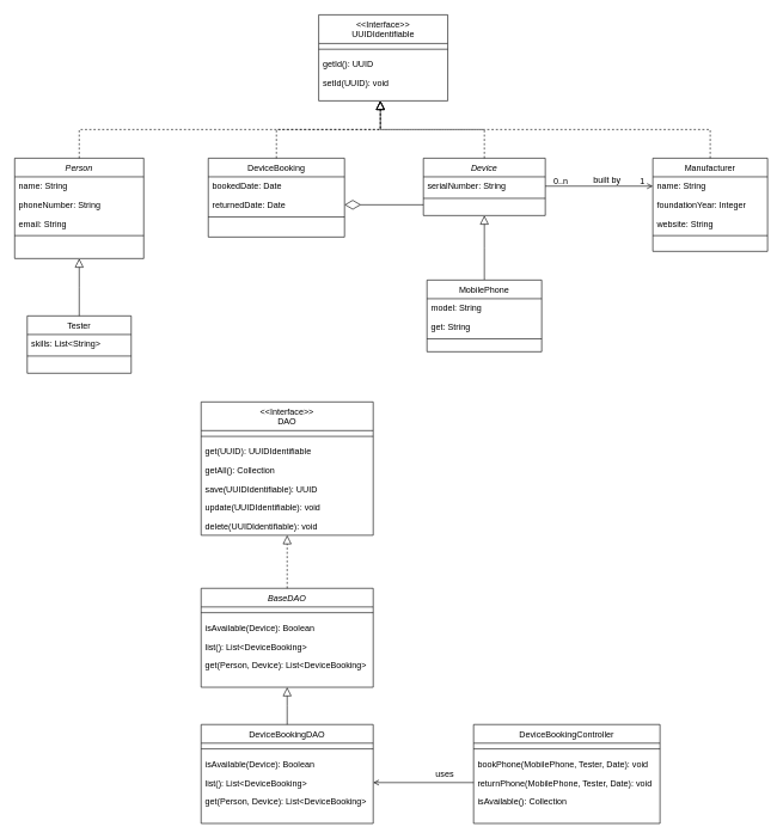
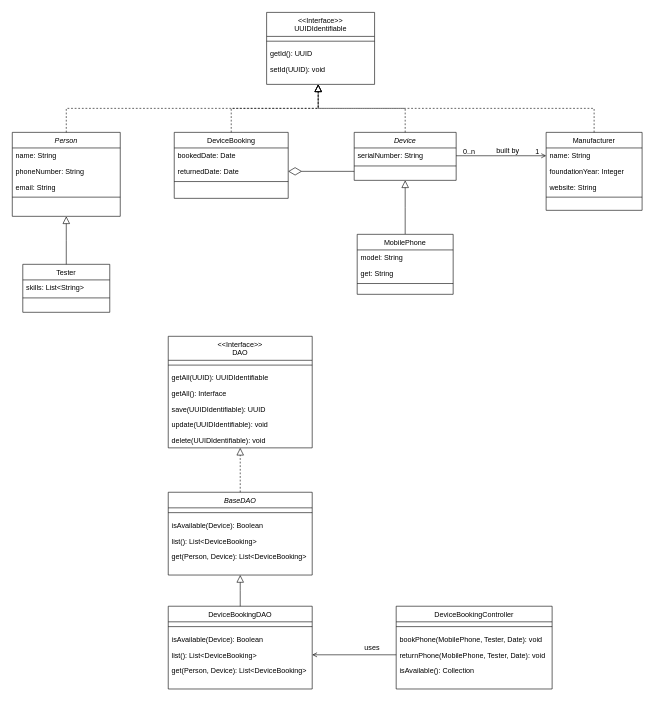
  <mxCell id="0" />
  <mxCell id="1" parent="0" />
  <mxCell id="2" value="Person" style="swimlane;fontStyle=2;align=center;verticalAlign=top;childLayout=stackLayout;horizontal=1;startSize=26;horizontalStack=0;resizeParent=1;resizeLast=0;collapsible=1;marginBottom=0;rounded=0;shadow=0;strokeWidth=1;" parent="1" vertex="1"><mxGeometry x="20" y="220" width="180" height="140" as="geometry"><mxRectangle x="230" y="140" width="160" height="26" as="alternateBounds" /></mxGeometry></mxCell>
  <mxCell id="3" value="name: String" style="text;align=left;verticalAlign=top;spacingLeft=4;spacingRight=4;overflow=hidden;rotatable=0;points=[[0,0.5],[1,0.5]];portConstraint=eastwest;fontStyle=0" parent="2" vertex="1"><mxGeometry y="26" width="180" height="26" as="geometry" /></mxCell>
  <mxCell id="4" value="phoneNumber: String" style="text;align=left;verticalAlign=top;spacingLeft=4;spacingRight=4;overflow=hidden;rotatable=0;points=[[0,0.5],[1,0.5]];portConstraint=eastwest;rounded=0;shadow=0;html=0;" parent="2" vertex="1"><mxGeometry y="52" width="180" height="26" as="geometry" /></mxCell>
  <mxCell id="5" value="email: String" style="text;align=left;verticalAlign=top;spacingLeft=4;spacingRight=4;overflow=hidden;rotatable=0;points=[[0,0.5],[1,0.5]];portConstraint=eastwest;rounded=0;shadow=0;html=0;" parent="2" vertex="1"><mxGeometry y="78" width="180" height="26" as="geometry" /></mxCell>
  <mxCell id="6" value="" style="line;html=1;strokeWidth=1;align=left;verticalAlign=middle;spacingTop=-1;spacingLeft=3;spacingRight=3;rotatable=0;labelPosition=right;points=[];portConstraint=eastwest;" parent="2" vertex="1"><mxGeometry y="104" width="180" height="8" as="geometry" /></mxCell>
  <mxCell id="7" value="Tester" style="swimlane;fontStyle=0;align=center;verticalAlign=top;childLayout=stackLayout;horizontal=1;startSize=26;horizontalStack=0;resizeParent=1;resizeLast=0;collapsible=1;marginBottom=0;rounded=0;shadow=0;strokeWidth=1;" parent="1" vertex="1"><mxGeometry x="37.5" y="440" width="145" height="80" as="geometry"><mxRectangle x="130" y="380" width="160" height="26" as="alternateBounds" /></mxGeometry></mxCell>
  <mxCell id="8" value="skills: List&lt;String&gt;" style="text;align=left;verticalAlign=top;spacingLeft=4;spacingRight=4;overflow=hidden;rotatable=0;points=[[0,0.5],[1,0.5]];portConstraint=eastwest;" parent="7" vertex="1"><mxGeometry y="26" width="145" height="26" as="geometry" /></mxCell>
  <mxCell id="9" value="" style="line;html=1;strokeWidth=1;align=left;verticalAlign=middle;spacingTop=-1;spacingLeft=3;spacingRight=3;rotatable=0;labelPosition=right;points=[];portConstraint=eastwest;" parent="7" vertex="1"><mxGeometry y="52" width="145" height="8" as="geometry" /></mxCell>
  <mxCell id="10" value="Device" style="swimlane;fontStyle=2;align=center;verticalAlign=top;childLayout=stackLayout;horizontal=1;startSize=26;horizontalStack=0;resizeParent=1;resizeLast=0;collapsible=1;marginBottom=0;rounded=0;shadow=0;strokeWidth=1;" parent="1" vertex="1"><mxGeometry x="590" y="220" width="170" height="80" as="geometry"><mxRectangle x="550" y="140" width="160" height="26" as="alternateBounds" /></mxGeometry></mxCell>
  <mxCell id="11" value="serialNumber: String" style="text;align=left;verticalAlign=top;spacingLeft=4;spacingRight=4;overflow=hidden;rotatable=0;points=[[0,0.5],[1,0.5]];portConstraint=eastwest;" parent="10" vertex="1"><mxGeometry y="26" width="170" height="26" as="geometry" /></mxCell>
  <mxCell id="12" value="" style="line;html=1;strokeWidth=1;align=left;verticalAlign=middle;spacingTop=-1;spacingLeft=3;spacingRight=3;rotatable=0;labelPosition=right;points=[];portConstraint=eastwest;" parent="10" vertex="1"><mxGeometry y="52" width="170" height="8" as="geometry" /></mxCell>
  <mxCell id="13" value="" style="endArrow=block;endSize=10;endFill=0;shadow=0;strokeWidth=1;rounded=0;edgeStyle=elbowEdgeStyle;elbow=vertical;exitX=0.5;exitY=0;exitDx=0;exitDy=0;entryX=0.5;entryY=1;entryDx=0;entryDy=0;" parent="1" source="14" target="10" edge="1"><mxGeometry width="160" relative="1" as="geometry"><mxPoint x="570" y="529" as="sourcePoint" /><mxPoint x="705.04" y="383.012" as="targetPoint" /></mxGeometry></mxCell>
  <mxCell id="14" value="MobilePhone" style="swimlane;fontStyle=0;align=center;verticalAlign=top;childLayout=stackLayout;horizontal=1;startSize=26;horizontalStack=0;resizeParent=1;resizeLast=0;collapsible=1;marginBottom=0;rounded=0;shadow=0;strokeWidth=1;" parent="1" vertex="1"><mxGeometry x="595" y="390" width="160" height="100" as="geometry"><mxRectangle x="130" y="380" width="160" height="26" as="alternateBounds" /></mxGeometry></mxCell>
  <mxCell id="15" value="model: String" style="text;align=left;verticalAlign=top;spacingLeft=4;spacingRight=4;overflow=hidden;rotatable=0;points=[[0,0.5],[1,0.5]];portConstraint=eastwest;" parent="14" vertex="1"><mxGeometry y="26" width="160" height="26" as="geometry" /></mxCell>
  <mxCell id="16" value="get: String" style="text;align=left;verticalAlign=top;spacingLeft=4;spacingRight=4;overflow=hidden;rotatable=0;points=[[0,0.5],[1,0.5]];portConstraint=eastwest;" parent="14" vertex="1"><mxGeometry y="52" width="160" height="26" as="geometry" /></mxCell>
  <mxCell id="17" value="" style="line;html=1;strokeWidth=1;align=left;verticalAlign=middle;spacingTop=-1;spacingLeft=3;spacingRight=3;rotatable=0;labelPosition=right;points=[];portConstraint=eastwest;" parent="14" vertex="1"><mxGeometry y="78" width="160" height="8" as="geometry" /></mxCell>
  <mxCell id="18" value="Manufacturer" style="swimlane;fontStyle=0;align=center;verticalAlign=top;childLayout=stackLayout;horizontal=1;startSize=26;horizontalStack=0;resizeParent=1;resizeLast=0;collapsible=1;marginBottom=0;rounded=0;shadow=0;strokeWidth=1;" parent="1" vertex="1"><mxGeometry x="910" y="220" width="160" height="130" as="geometry"><mxRectangle x="550" y="140" width="160" height="26" as="alternateBounds" /></mxGeometry></mxCell>
  <mxCell id="19" value="name: String" style="text;align=left;verticalAlign=top;spacingLeft=4;spacingRight=4;overflow=hidden;rotatable=0;points=[[0,0.5],[1,0.5]];portConstraint=eastwest;" parent="18" vertex="1"><mxGeometry y="26" width="160" height="26" as="geometry" /></mxCell>
  <mxCell id="20" value="foundationYear: Integer" style="text;align=left;verticalAlign=top;spacingLeft=4;spacingRight=4;overflow=hidden;rotatable=0;points=[[0,0.5],[1,0.5]];portConstraint=eastwest;rounded=0;shadow=0;html=0;" parent="18" vertex="1"><mxGeometry y="52" width="160" height="26" as="geometry" /></mxCell>
  <mxCell id="21" value="website: String" style="text;align=left;verticalAlign=top;spacingLeft=4;spacingRight=4;overflow=hidden;rotatable=0;points=[[0,0.5],[1,0.5]];portConstraint=eastwest;" parent="18" vertex="1"><mxGeometry y="78" width="160" height="26" as="geometry" /></mxCell>
  <mxCell id="22" value="" style="line;html=1;strokeWidth=1;align=left;verticalAlign=middle;spacingTop=-1;spacingLeft=3;spacingRight=3;rotatable=0;labelPosition=right;points=[];portConstraint=eastwest;" parent="18" vertex="1"><mxGeometry y="104" width="160" height="8" as="geometry" /></mxCell>
  <mxCell id="23" value="" style="endArrow=open;shadow=0;strokeWidth=1;rounded=0;endFill=1;edgeStyle=elbowEdgeStyle;elbow=vertical;exitX=1;exitY=0.5;exitDx=0;exitDy=0;entryX=0;entryY=0.5;entryDx=0;entryDy=0;" parent="1" source="11" target="19" edge="1"><mxGeometry x="0.5" y="41" relative="1" as="geometry"><mxPoint x="634" y="260" as="sourcePoint" /><mxPoint x="762" y="260" as="targetPoint" /><mxPoint x="-40" y="32" as="offset" /></mxGeometry></mxCell>
  <mxCell id="24" value="0..n" style="resizable=0;align=left;verticalAlign=bottom;labelBackgroundColor=none;fontSize=12;" parent="23" connectable="0" vertex="1"><mxGeometry x="-1" relative="1" as="geometry"><mxPoint x="10" y="1" as="offset" /></mxGeometry></mxCell>
  <mxCell id="25" value="1" style="resizable=0;align=right;verticalAlign=bottom;labelBackgroundColor=none;fontSize=12;" parent="23" connectable="0" vertex="1"><mxGeometry x="1" relative="1" as="geometry"><mxPoint x="-10" y="1" as="offset" /></mxGeometry></mxCell>
  <mxCell id="26" value="built by" style="text;html=1;resizable=0;points=[];;align=center;verticalAlign=middle;labelBackgroundColor=none;rounded=0;shadow=0;strokeWidth=1;fontSize=12;" parent="23" vertex="1" connectable="0"><mxGeometry x="0.5" y="49" relative="1" as="geometry"><mxPoint x="-28" y="40" as="offset" /></mxGeometry></mxCell>
  <mxCell id="27" value="" style="endArrow=block;endSize=10;endFill=0;shadow=0;strokeWidth=1;rounded=0;edgeStyle=elbowEdgeStyle;elbow=vertical;exitX=0.5;exitY=0;exitDx=0;exitDy=0;entryX=0.5;entryY=1;entryDx=0;entryDy=0;" parent="1" source="7" target="2" edge="1"><mxGeometry width="160" relative="1" as="geometry"><mxPoint x="170" y="460" as="sourcePoint" /><mxPoint x="110" y="490" as="targetPoint" /></mxGeometry></mxCell>
  <mxCell id="28" value="DeviceBooking" style="swimlane;fontStyle=0;align=center;verticalAlign=top;childLayout=stackLayout;horizontal=1;startSize=26;horizontalStack=0;resizeParent=1;resizeLast=0;collapsible=1;marginBottom=0;rounded=0;shadow=0;strokeWidth=1;" parent="1" vertex="1"><mxGeometry x="290" y="220" width="190" height="110" as="geometry"><mxRectangle x="130" y="380" width="160" height="26" as="alternateBounds" /></mxGeometry></mxCell>
  <mxCell id="29" value="bookedDate: Date" style="text;align=left;verticalAlign=top;spacingLeft=4;spacingRight=4;overflow=hidden;rotatable=0;points=[[0,0.5],[1,0.5]];portConstraint=eastwest;" parent="28" vertex="1"><mxGeometry y="26" width="190" height="26" as="geometry" /></mxCell>
  <mxCell id="30" value="returnedDate: Date" style="text;align=left;verticalAlign=top;spacingLeft=4;spacingRight=4;overflow=hidden;rotatable=0;points=[[0,0.5],[1,0.5]];portConstraint=eastwest;" parent="28" vertex="1"><mxGeometry y="52" width="190" height="26" as="geometry" /></mxCell>
  <mxCell id="31" value="" style="line;html=1;strokeWidth=1;align=left;verticalAlign=middle;spacingTop=-1;spacingLeft=3;spacingRight=3;rotatable=0;labelPosition=right;points=[];portConstraint=eastwest;" parent="28" vertex="1"><mxGeometry y="78" width="190" height="8" as="geometry" /></mxCell>
  <mxCell id="32" value="" style="endArrow=none;html=1;rounded=0;entryX=0;entryY=0.5;entryDx=0;entryDy=0;exitX=1;exitY=0.5;exitDx=0;exitDy=0;startArrow=diamondThin;startFill=0;endSize=20;startSize=20;" parent="1" source="30" edge="1"><mxGeometry width="50" height="50" relative="1" as="geometry"><mxPoint x="390" y="290" as="sourcePoint" /><mxPoint x="590" y="285" as="targetPoint" /></mxGeometry></mxCell>
  <mxCell id="33" value="DeviceBookingDAO" style="swimlane;fontStyle=0;align=center;verticalAlign=top;childLayout=stackLayout;horizontal=1;startSize=26;horizontalStack=0;resizeParent=1;resizeLast=0;collapsible=1;marginBottom=0;rounded=0;shadow=0;strokeWidth=1;" parent="1" vertex="1"><mxGeometry x="280" y="1010" width="240" height="138" as="geometry"><mxRectangle x="130" y="380" width="160" height="26" as="alternateBounds" /></mxGeometry></mxCell>
  <mxCell id="34" value="" style="line;html=1;strokeWidth=1;align=left;verticalAlign=middle;spacingTop=-1;spacingLeft=3;spacingRight=3;rotatable=0;labelPosition=right;points=[];portConstraint=eastwest;" parent="33" vertex="1"><mxGeometry y="26" width="240" height="16" as="geometry" /></mxCell>
  <mxCell id="35" value="isAvailable(Device): Boolean" style="text;align=left;verticalAlign=top;spacingLeft=4;spacingRight=4;overflow=hidden;rotatable=0;points=[[0,0.5],[1,0.5]];portConstraint=eastwest;" parent="33" vertex="1"><mxGeometry y="42" width="240" height="26" as="geometry" /></mxCell>
  <mxCell id="36" value="list(): List&lt;DeviceBooking&gt;" style="text;align=left;verticalAlign=top;spacingLeft=4;spacingRight=4;overflow=hidden;rotatable=0;points=[[0,0.5],[1,0.5]];portConstraint=eastwest;" parent="33" vertex="1"><mxGeometry y="68" width="240" height="26" as="geometry" /></mxCell>
  <mxCell id="37" value="get(Person, Device): List&lt;DeviceBooking&gt;" style="text;align=left;verticalAlign=top;spacingLeft=4;spacingRight=4;overflow=hidden;rotatable=0;points=[[0,0.5],[1,0.5]];portConstraint=eastwest;" parent="33" vertex="1"><mxGeometry y="94" width="240" height="26" as="geometry" /></mxCell>
  <mxCell id="38" value="DeviceBookingController" style="swimlane;fontStyle=0;align=center;verticalAlign=top;childLayout=stackLayout;horizontal=1;startSize=26;horizontalStack=0;resizeParent=1;resizeLast=0;collapsible=1;marginBottom=0;rounded=0;shadow=0;strokeWidth=1;" parent="1" vertex="1"><mxGeometry x="660" y="1010" width="260" height="138" as="geometry"><mxRectangle x="130" y="380" width="160" height="26" as="alternateBounds" /></mxGeometry></mxCell>
  <mxCell id="39" value="" style="line;html=1;strokeWidth=1;align=left;verticalAlign=middle;spacingTop=-1;spacingLeft=3;spacingRight=3;rotatable=0;labelPosition=right;points=[];portConstraint=eastwest;" parent="38" vertex="1"><mxGeometry y="26" width="260" height="16" as="geometry" /></mxCell>
  <mxCell id="40" value="bookPhone(MobilePhone, Tester, Date): void" style="text;align=left;verticalAlign=top;spacingLeft=4;spacingRight=4;overflow=hidden;rotatable=0;points=[[0,0.5],[1,0.5]];portConstraint=eastwest;" parent="38" vertex="1"><mxGeometry y="42" width="260" height="26" as="geometry" /></mxCell>
  <mxCell id="41" value="returnPhone(MobilePhone, Tester, Date): void" style="text;align=left;verticalAlign=top;spacingLeft=4;spacingRight=4;overflow=hidden;rotatable=0;points=[[0,0.5],[1,0.5]];portConstraint=eastwest;" parent="38" vertex="1"><mxGeometry y="68" width="260" height="26" as="geometry" /></mxCell>
  <mxCell id="42" value="isAvailable(): Collection" style="text;align=left;verticalAlign=top;spacingLeft=4;spacingRight=4;overflow=hidden;rotatable=0;points=[[0,0.5],[1,0.5]];portConstraint=eastwest;" parent="38" vertex="1"><mxGeometry y="94" width="260" height="26" as="geometry" /></mxCell>
  <mxCell id="43" value="BaseDAO" style="swimlane;fontStyle=2;align=center;verticalAlign=top;childLayout=stackLayout;horizontal=1;startSize=26;horizontalStack=0;resizeParent=1;resizeLast=0;collapsible=1;marginBottom=0;rounded=0;shadow=0;strokeWidth=1;" parent="1" vertex="1"><mxGeometry x="280" y="820" width="240" height="138" as="geometry"><mxRectangle x="130" y="380" width="160" height="26" as="alternateBounds" /></mxGeometry></mxCell>
  <mxCell id="44" value="" style="line;html=1;strokeWidth=1;align=left;verticalAlign=middle;spacingTop=-1;spacingLeft=3;spacingRight=3;rotatable=0;labelPosition=right;points=[];portConstraint=eastwest;" parent="43" vertex="1"><mxGeometry y="26" width="240" height="16" as="geometry" /></mxCell>
  <mxCell id="45" value="isAvailable(Device): Boolean" style="text;align=left;verticalAlign=top;spacingLeft=4;spacingRight=4;overflow=hidden;rotatable=0;points=[[0,0.5],[1,0.5]];portConstraint=eastwest;" parent="43" vertex="1"><mxGeometry y="42" width="240" height="26" as="geometry" /></mxCell>
  <mxCell id="46" value="list(): List&lt;DeviceBooking&gt;" style="text;align=left;verticalAlign=top;spacingLeft=4;spacingRight=4;overflow=hidden;rotatable=0;points=[[0,0.5],[1,0.5]];portConstraint=eastwest;" parent="43" vertex="1"><mxGeometry y="68" width="240" height="26" as="geometry" /></mxCell>
  <mxCell id="47" value="get(Person, Device): List&lt;DeviceBooking&gt;" style="text;align=left;verticalAlign=top;spacingLeft=4;spacingRight=4;overflow=hidden;rotatable=0;points=[[0,0.5],[1,0.5]];portConstraint=eastwest;" parent="43" vertex="1"><mxGeometry y="94" width="240" height="26" as="geometry" /></mxCell>
  <mxCell id="48" value="&lt;&lt;Interface&gt;&gt;&#10;DAO" style="swimlane;fontStyle=0;align=center;verticalAlign=top;childLayout=stackLayout;horizontal=1;startSize=40;horizontalStack=0;resizeParent=1;resizeLast=0;collapsible=1;marginBottom=0;rounded=0;shadow=0;strokeWidth=1;" parent="1" vertex="1"><mxGeometry x="280" y="560" width="240" height="186" as="geometry"><mxRectangle x="130" y="380" width="160" height="26" as="alternateBounds" /></mxGeometry></mxCell>
  <mxCell id="49" value="" style="line;html=1;strokeWidth=1;align=left;verticalAlign=middle;spacingTop=-1;spacingLeft=3;spacingRight=3;rotatable=0;labelPosition=right;points=[];portConstraint=eastwest;" parent="48" vertex="1"><mxGeometry y="40" width="240" height="16" as="geometry" /></mxCell>
- <mxCell id="50" value="get(UUID): UUIDIdentifiable" style="text;align=left;verticalAlign=top;spacingLeft=4;spacingRight=4;overflow=hidden;rotatable=0;points=[[0,0.5],[1,0.5]];portConstraint=eastwest;" parent="48" vertex="1"><mxGeometry y="56" width="240" height="26" as="geometry" /></mxCell>
- <mxCell id="51" value="getAll(): Collection" style="text;align=left;verticalAlign=top;spacingLeft=4;spacingRight=4;overflow=hidden;rotatable=0;points=[[0,0.5],[1,0.5]];portConstraint=eastwest;" parent="48" vertex="1"><mxGeometry y="82" width="240" height="26" as="geometry" /></mxCell>
+ <mxCell id="50" value="getAll(UUID): UUIDIdentifiable" style="text;align=left;verticalAlign=top;spacingLeft=4;spacingRight=4;overflow=hidden;rotatable=0;points=[[0,0.5],[1,0.5]];portConstraint=eastwest;" parent="48" vertex="1"><mxGeometry y="56" width="240" height="26" as="geometry" /></mxCell>
+ <mxCell id="51" value="getAll(): Interface" style="text;align=left;verticalAlign=top;spacingLeft=4;spacingRight=4;overflow=hidden;rotatable=0;points=[[0,0.5],[1,0.5]];portConstraint=eastwest;" parent="48" vertex="1"><mxGeometry y="82" width="240" height="26" as="geometry" /></mxCell>
  <mxCell id="52" value="save(UUIDIdentifiable): UUID" style="text;align=left;verticalAlign=top;spacingLeft=4;spacingRight=4;overflow=hidden;rotatable=0;points=[[0,0.5],[1,0.5]];portConstraint=eastwest;" parent="48" vertex="1"><mxGeometry y="108" width="240" height="26" as="geometry" /></mxCell>
  <mxCell id="53" value="update(UUIDIdentifiable): void" style="text;align=left;verticalAlign=top;spacingLeft=4;spacingRight=4;overflow=hidden;rotatable=0;points=[[0,0.5],[1,0.5]];portConstraint=eastwest;" parent="48" vertex="1"><mxGeometry y="134" width="240" height="26" as="geometry" /></mxCell>
  <mxCell id="54" value="delete(UUIDIdentifiable): void" style="text;align=left;verticalAlign=top;spacingLeft=4;spacingRight=4;overflow=hidden;rotatable=0;points=[[0,0.5],[1,0.5]];portConstraint=eastwest;" parent="48" vertex="1"><mxGeometry y="160" width="240" height="26" as="geometry" /></mxCell>
  <mxCell id="55" value="" style="endArrow=block;endSize=10;endFill=0;shadow=0;strokeWidth=1;rounded=0;edgeStyle=elbowEdgeStyle;elbow=vertical;dashed=1;exitX=0.5;exitY=0;exitDx=0;exitDy=0;" parent="1" source="43" target="54" edge="1"><mxGeometry width="160" relative="1" as="geometry"><mxPoint x="250" y="810" as="sourcePoint" /><mxPoint x="249.5" y="705" as="targetPoint" /></mxGeometry></mxCell>
  <mxCell id="56" value="" style="endArrow=block;endSize=10;endFill=0;shadow=0;strokeWidth=1;rounded=0;edgeStyle=elbowEdgeStyle;elbow=vertical;entryX=0.5;entryY=1;entryDx=0;entryDy=0;exitX=0.5;exitY=0;exitDx=0;exitDy=0;" parent="1" source="33" target="43" edge="1"><mxGeometry width="160" relative="1" as="geometry"><mxPoint x="400" y="1000" as="sourcePoint" /><mxPoint x="155" y="660" as="targetPoint" /></mxGeometry></mxCell>
  <mxCell id="57" value="" style="endArrow=none;html=1;rounded=0;entryX=0;entryY=0.5;entryDx=0;entryDy=0;exitX=1;exitY=0.5;exitDx=0;exitDy=0;startArrow=open;startFill=0;" parent="1" source="36" target="41" edge="1"><mxGeometry width="50" height="50" relative="1" as="geometry"><mxPoint x="560" y="870" as="sourcePoint" /><mxPoint x="610" y="820" as="targetPoint" /></mxGeometry></mxCell>
  <mxCell id="58" value="uses" style="text;html=1;strokeColor=none;fillColor=none;align=center;verticalAlign=middle;whiteSpace=wrap;rounded=0;" parent="1" vertex="1"><mxGeometry x="595" y="1069" width="50" height="20" as="geometry" /></mxCell>
  <mxCell id="59" value="&lt;&lt;Interface&gt;&gt;&#10;UUIDIdentifiable" style="swimlane;fontStyle=0;align=center;verticalAlign=top;childLayout=stackLayout;horizontal=1;startSize=40;horizontalStack=0;resizeParent=1;resizeLast=0;collapsible=1;marginBottom=0;rounded=0;shadow=0;strokeWidth=1;" parent="1" vertex="1"><mxGeometry x="444" y="20" width="180" height="120" as="geometry"><mxRectangle x="130" y="380" width="160" height="26" as="alternateBounds" /></mxGeometry></mxCell>
  <mxCell id="60" value="" style="line;html=1;strokeWidth=1;align=left;verticalAlign=middle;spacingTop=-1;spacingLeft=3;spacingRight=3;rotatable=0;labelPosition=right;points=[];portConstraint=eastwest;" parent="59" vertex="1"><mxGeometry y="40" width="180" height="16" as="geometry" /></mxCell>
  <mxCell id="61" value="getId(): UUID" style="text;align=left;verticalAlign=top;spacingLeft=4;spacingRight=4;overflow=hidden;rotatable=0;points=[[0,0.5],[1,0.5]];portConstraint=eastwest;" parent="59" vertex="1"><mxGeometry y="56" width="180" height="26" as="geometry" /></mxCell>
  <mxCell id="62" value="setId(UUID): void" style="text;align=left;verticalAlign=top;spacingLeft=4;spacingRight=4;overflow=hidden;rotatable=0;points=[[0,0.5],[1,0.5]];portConstraint=eastwest;" parent="59" vertex="1"><mxGeometry y="82" width="180" height="26" as="geometry" /></mxCell>
  <mxCell id="63" value="" style="endArrow=block;endSize=10;endFill=0;shadow=0;strokeWidth=1;rounded=0;edgeStyle=elbowEdgeStyle;elbow=vertical;dashed=1;exitX=0.5;exitY=0;exitDx=0;exitDy=0;" parent="1" source="2" edge="1"><mxGeometry width="160" relative="1" as="geometry"><mxPoint x="130" y="194" as="sourcePoint" /><mxPoint x="530" y="140" as="targetPoint" /></mxGeometry></mxCell>
  <mxCell id="64" value="" style="endArrow=block;endSize=10;endFill=0;shadow=0;strokeWidth=1;rounded=0;edgeStyle=elbowEdgeStyle;elbow=vertical;dashed=1;exitX=0.5;exitY=0;exitDx=0;exitDy=0;" parent="1" source="28" edge="1"><mxGeometry width="160" relative="1" as="geometry"><mxPoint y="230" as="sourcePoint" x="120" /><mxPoint x="530" y="140" as="targetPoint" /></mxGeometry></mxCell>
  <mxCell id="65" value="" style="endArrow=block;endSize=10;endFill=0;shadow=0;strokeWidth=1;rounded=0;edgeStyle=elbowEdgeStyle;elbow=vertical;dashed=1;exitX=0.5;exitY=0;exitDx=0;exitDy=0;" parent="1" source="10" edge="1"><mxGeometry width="160" relative="1" as="geometry"><mxPoint x="680" y="210" as="sourcePoint" /><mxPoint x="530" y="140" as="targetPoint" /></mxGeometry></mxCell>
  <mxCell id="66" value="" style="endArrow=block;endSize=10;endFill=0;shadow=0;strokeWidth=1;rounded=0;edgeStyle=elbowEdgeStyle;elbow=vertical;dashed=1;exitX=0.5;exitY=0;exitDx=0;exitDy=0;" parent="1" source="18" edge="1"><mxGeometry width="160" relative="1" as="geometry"><mxPoint x="980" y="210" as="sourcePoint" /><mxPoint x="530" y="140" as="targetPoint" /></mxGeometry></mxCell>
